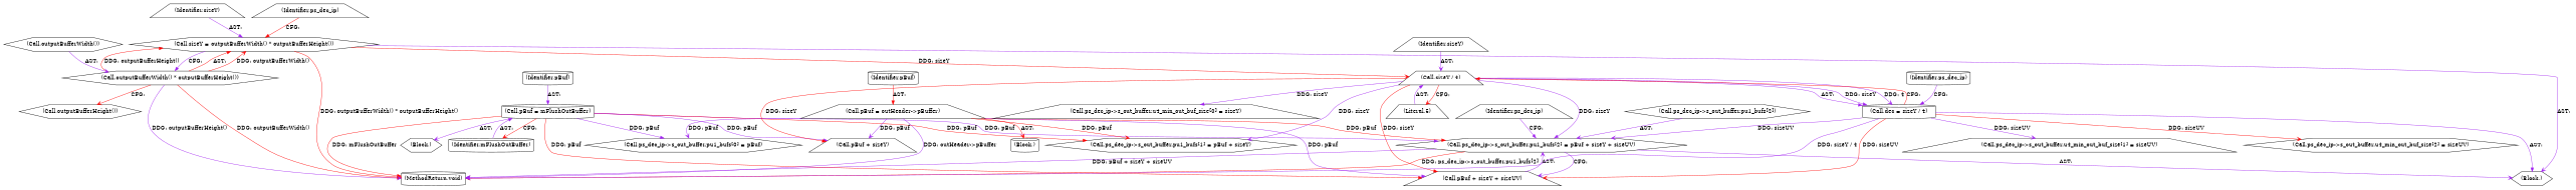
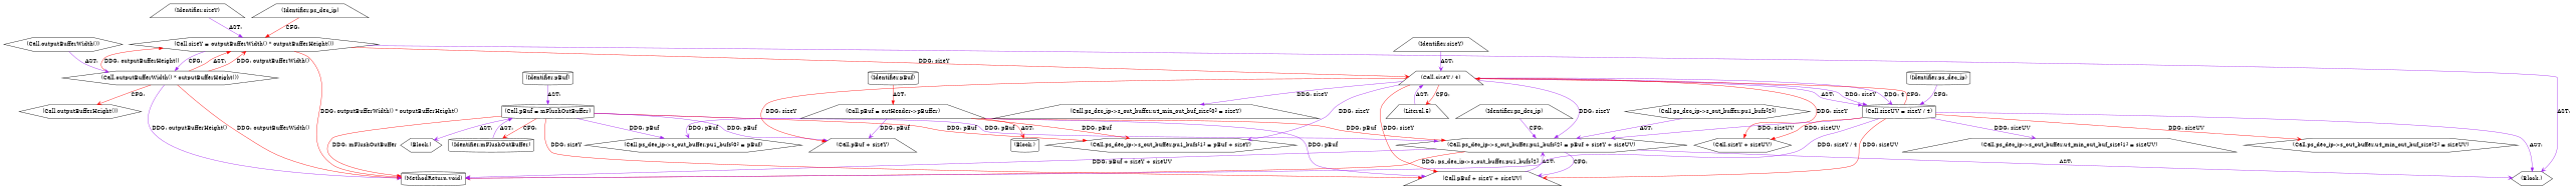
  digraph {
    node [shape=hexagon]
    edge [arrowhead=normal color=purple]
    n1 [label="(Call,ps_dec_ip->s_out_buffer.pu1_bufs[2] = pBuf + sizeY + sizeUV)"]
    n2 [label="(Call,pBuf + sizeY + sizeUV)" shape=trapezium]
    n3 [label="(MethodReturn,void)" shape=cylinder]
    n4 [label="(Block,)"]
    n5 [label="(Call,pBuf = mFlushOutBuffer)" shape=cylinder]
    n6 [label="(Call,ps_dec_ip->s_out_buffer.pu1_bufs[0] = pBuf)"]
    n7 [label="(Call,ps_dec_ip->s_out_buffer.pu1_bufs[1] = pBuf + sizeY)"]
    n8 [label="(Call,pBuf + sizeY)" shape=trapezium]
    n9 [label="(Block,)"]
    n10 [label="(Identifier,mFlushOutBuffer)" shape=cylinder]
    n11 [label="(Call,pBuf = outHeader->pBuffer)" shape=trapezium]
    n12 [label="(Block,)" shape=cylinder]
    n13 [label="(Call,sizeY / 4)" shape=trapezium]
-   n14 [label="(Call,dec = sizeY / 4)" shape=cylinder]
+   n14 [label="(Call,sizeUV = sizeY / 4)" shape=cylinder]
+   n15 [label="(Call,sizeY + sizeUV)"]
    n16 [label="(Call,ps_dec_ip->s_out_buffer.u4_min_out_buf_size[0] = sizeY)" shape=trapezium]
    n17 [label="(Literal,5)" shape=trapezium]
    n18 [label="(Call,ps_dec_ip->s_out_buffer.u4_min_out_buf_size[2] = sizeUV)"]
    n19 [label="(Call,ps_dec_ip->s_out_buffer.u4_min_out_buf_size[1] = sizeUV)" shape=trapezium]
    n20 [label="(Call,sizeY = outputBufferWidth() * outputBufferHeight())"]
    n21 [label="(Call,outputBufferWidth() * outputBufferHeight())"]
    n22 [label="(Call,outputBufferHeight())"]
    n23 [label="(Call,ps_dec_ip->s_out_buffer.pu1_bufs[2])"]
    n24 [label="(Identifier,sizeY)" shape=trapezium]
    n25 [label="(Identifier,pBuf)" shape=cylinder]
    n26 [label="(Identifier,ps_dec_ip)" shape=trapezium]
    n27 [label="(Identifier,pBuf)" shape=cylinder]
    n28 [label="(Identifier,ps_dec_ip)" shape=trapezium]
    n29 [label="(Call,outputBufferWidth())"]
    n30 [label="(Identifier,ps_dec_ip)" shape=cylinder]
    n31 [label="(Identifier,sizeY)" shape=trapezium]
    n1 -> n2 [arrowhead=vee label="CFG: "]
    n1 -> n3 [arrowhead=vee color=red label="DDG: ps_dec_ip->s_out_buffer.pu1_bufs[2]"]
    n1 -> n3 [arrowhead=vee label="DDG: pBuf + sizeY + sizeUV"]
    n1 -> n4 [arrowhead=vee label="AST: "]
    n2 -> n1 [arrowhead=vee label="AST: "]
    n5 -> n1 [label="DDG: pBuf"]
-   n5 -> n2 [color=red label="DDG: pBuf"]
+   n5 -> n2 [color=red label="DDG: sizeY"]
    n5 -> n3 [color=red label="DDG: mFlushOutBuffer"]
    n5 -> n6 [label="DDG: pBuf"]
    n5 -> n7 [color=red label="DDG: pBuf"]
    n5 -> n8 [label="DDG: pBuf"]
    n5 -> n9 [arrowhead=vee label="AST: "]
    n5 -> n10 [arrowhead=vee color=red label="CFG: "]
    n10 -> n5 [label="AST: "]
    n11 -> n1 [color=red label="DDG: pBuf"]
    n11 -> n2 [label="DDG: pBuf"]
-   n11 -> n3 [arrowhead=vee label="DDG: outHeader->pBuffer"]
    n11 -> n6 [arrowhead=vee label="DDG: pBuf"]
    n11 -> n7 [arrowhead=vee color=red label="DDG: pBuf"]
    n11 -> n8 [arrowhead=vee label="DDG: pBuf"]
    n11 -> n12 [arrowhead=vee color=red label="AST: "]
    n13 -> n1 [label="DDG: sizeY"]
    n13 -> n2 [color=red label="DDG: sizeY"]
    n13 -> n7 [arrowhead=vee label="DDG: sizeY"]
    n13 -> n8 [color=red label="DDG: sizeY"]
    n13 -> n14 [label="AST: "]
    n13 -> n14 [label="DDG: sizeY"]
    n13 -> n14 [arrowhead=vee label="DDG: 4"]
+   n13 -> n15 [color=red label="DDG: sizeY"]
    n13 -> n16 [label="DDG: sizeY"]
    n13 -> n17 [arrowhead=vee color=red label="CFG: "]
    n14 -> n1 [arrowhead=vee label="DDG: sizeUV"]
    n14 -> n2 [arrowhead=vee color=red label="DDG: sizeUV"]
    n14 -> n3 [label="DDG: sizeY / 4"]
    n14 -> n4 [label="AST: "]
    n14 -> n13 [color=red label="CFG: "]
+   n14 -> n15 [color=red label="DDG: sizeUV"]
    n14 -> n18 [arrowhead=vee color=red label="DDG: sizeUV"]
    n14 -> n19 [arrowhead=vee label="DDG: sizeUV"]
    n17 -> n13 [label="AST: "]
    n20 -> n3 [color=red label="DDG: outputBufferWidth() * outputBufferHeight()"]
    n20 -> n4 [arrowhead=vee label="AST: "]
    n20 -> n13 [arrowhead=vee color=red label="DDG: sizeY"]
    n20 -> n21 [label="CFG: "]
    n21 -> n3 [color=red label="DDG: outputBufferWidth()"]
    n21 -> n3 [arrowhead=vee label="DDG: outputBufferHeight()"]
    n21 -> n20 [color=red label="AST: "]
    n21 -> n20 [arrowhead=vee color=red label="DDG: outputBufferWidth()"]
    n21 -> n20 [color=red label="DDG: outputBufferHeight()"]
    n21 -> n22 [arrowhead=vee color=red label="CFG: "]
    n23 -> n1 [arrowhead=vee label="AST: "]
    n24 -> n20 [label="AST: "]
    n25 -> n11 [color=red label="AST: "]
    n26 -> n20 [color=red label="CFG: "]
    n27 -> n5 [label="AST: "]
    n28 -> n1 [label="CFG: "]
    n29 -> n21 [arrowhead=vee label="AST: "]
    n30 -> n14 [label="CFG: "]
    n31 -> n13 [arrowhead=vee label="AST: "]
  }
